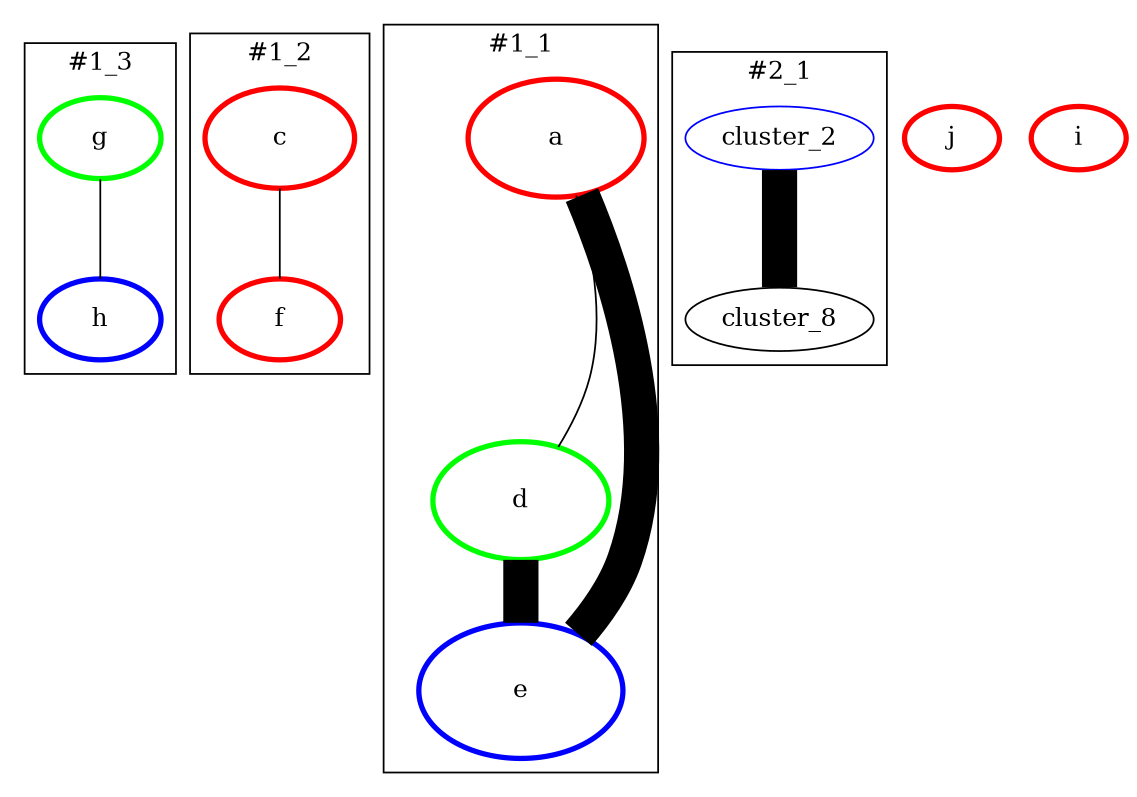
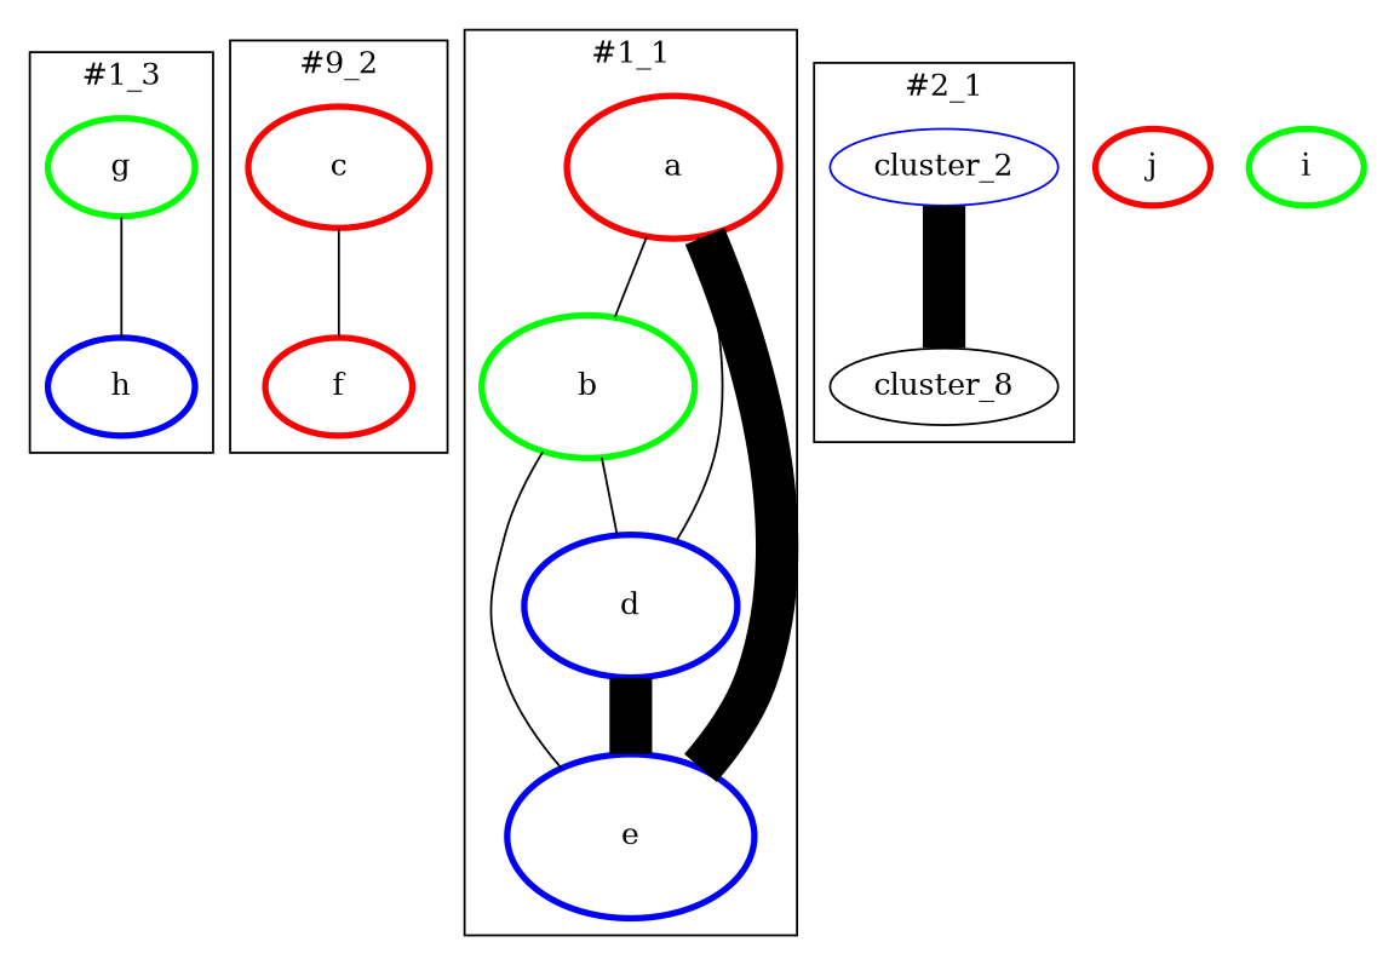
  digraph {
    node [color="#FF0000" style="setlinewidth(3)"]
    edge [dir=none style="setlinewidth(1)"]
    n1 [color="#00FF00" height=0.642857143 label=g width=0.9642857144999999]
    n2 [color="#0000FF" height=0.642857143 label=h width=0.9642857144999999]
    n3 [height=0.7857142855 label=c width=1.17857142825]
    n4 [height=0.642857143 label=f width=0.9642857144999999]
    n5 [height=0.9285714285 label=a width=1.39285714275]
-   n7 [color="#00FF00" height=0.9285714285 label=d width=1.39285714275]
+   n6 [color="#00FF00" height=0.9285714285 label=b width=1.39285714275]
+   n7 [color="#0000FF" height=0.9285714285 label=d width=1.39285714275]
    n8 [color="#0000FF" height=1.0714285715 label=e width=1.60714285725]
    cluster_2 [color="#0000FF" style=""]
    n10 [label=cluster_8 color="" style=""]
    n11 [height=0.5 label=j width=0.75]
-   n12 [height=0.5 label=i width=0.75]
+   n12 [color="#00FF00" height=0.5 label=i width=0.75]
    subgraph cluster_1 {
      label="#1_3"
      n1
      n2
    }
    subgraph cluster_2 {
-     label="#1_2"
+     label="#9_2"
      n3
      n4
    }
    subgraph cluster_3 {
      label="#1_1"
      n5
+     n6
      n7
      n8
    }
    subgraph cluster_4 {
      label="#2_1"
      cluster_2
      n10
    }
    n1 -> n2
    n3 -> n4
+   n5 -> n6
    n5 -> n7
    n5 -> n8 [style="setlinewidth(20)"]
+   n6 -> n7
+   n6 -> n8
    n7 -> n8 [style="setlinewidth(20)"]
    cluster_2 -> n10 [style="setlinewidth(20)"]
  }
